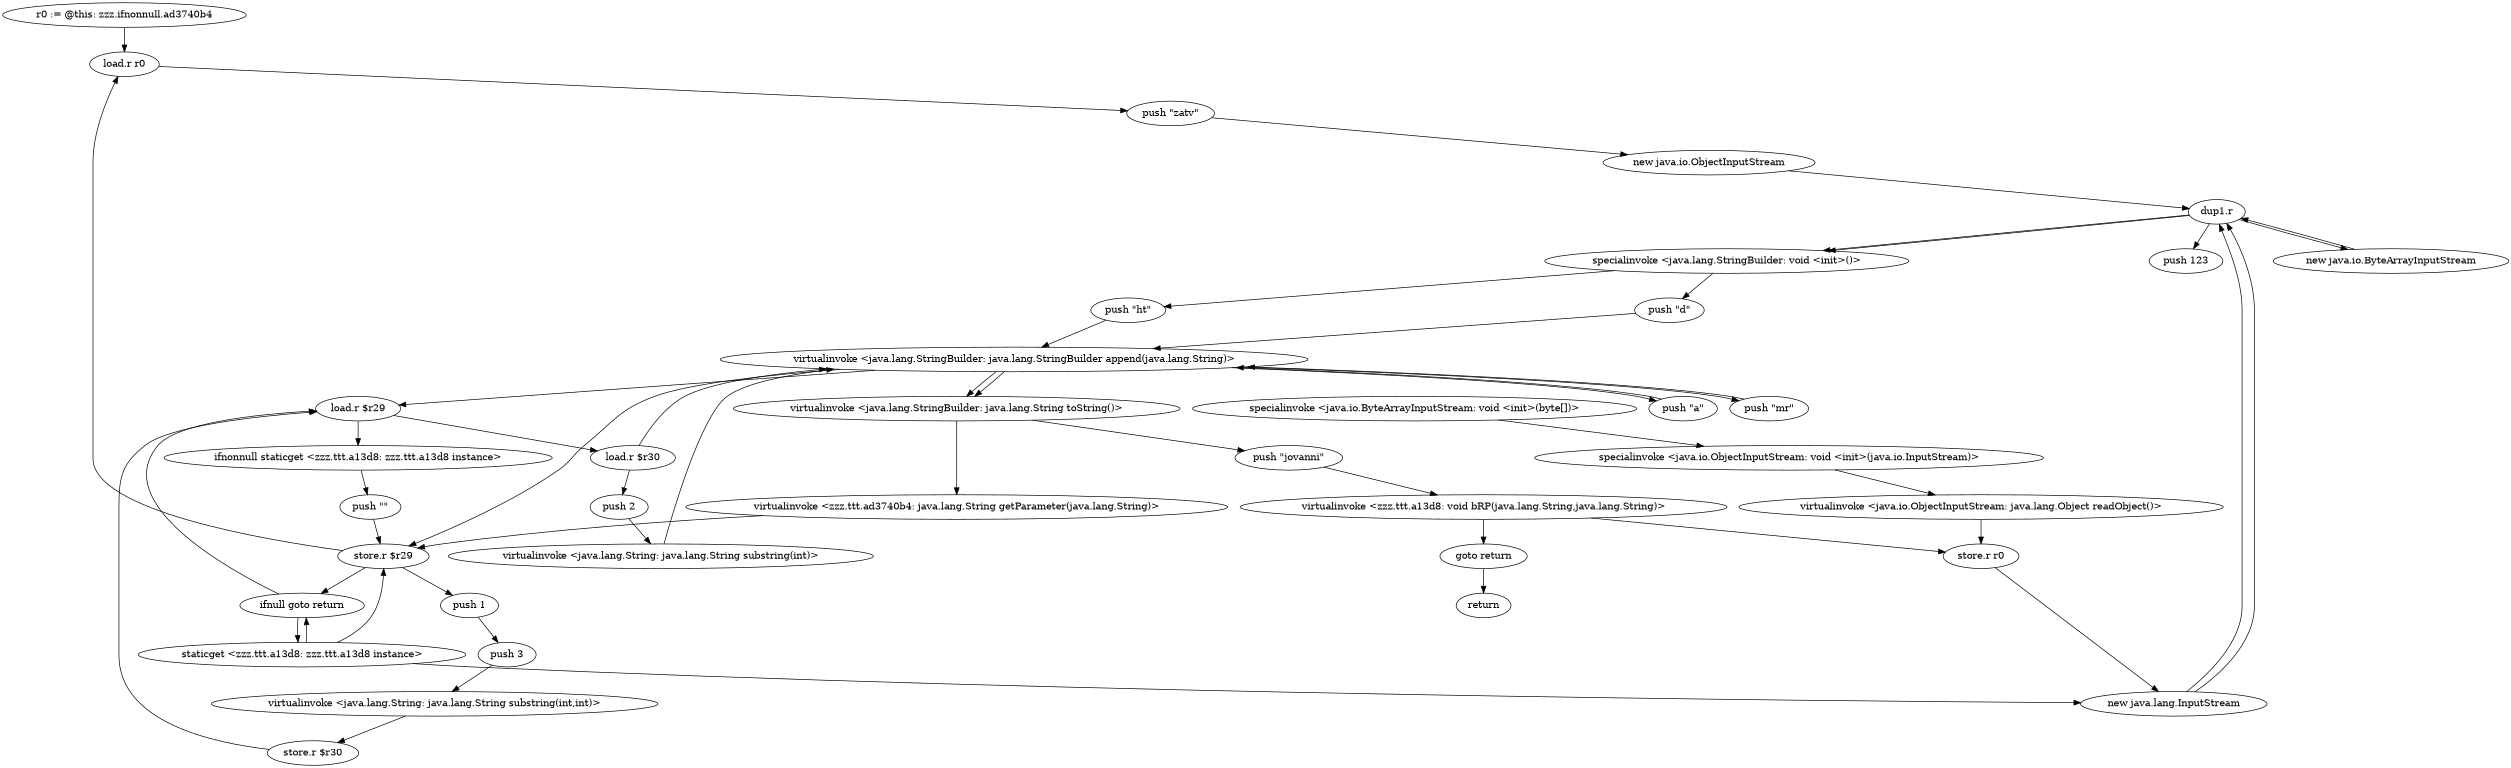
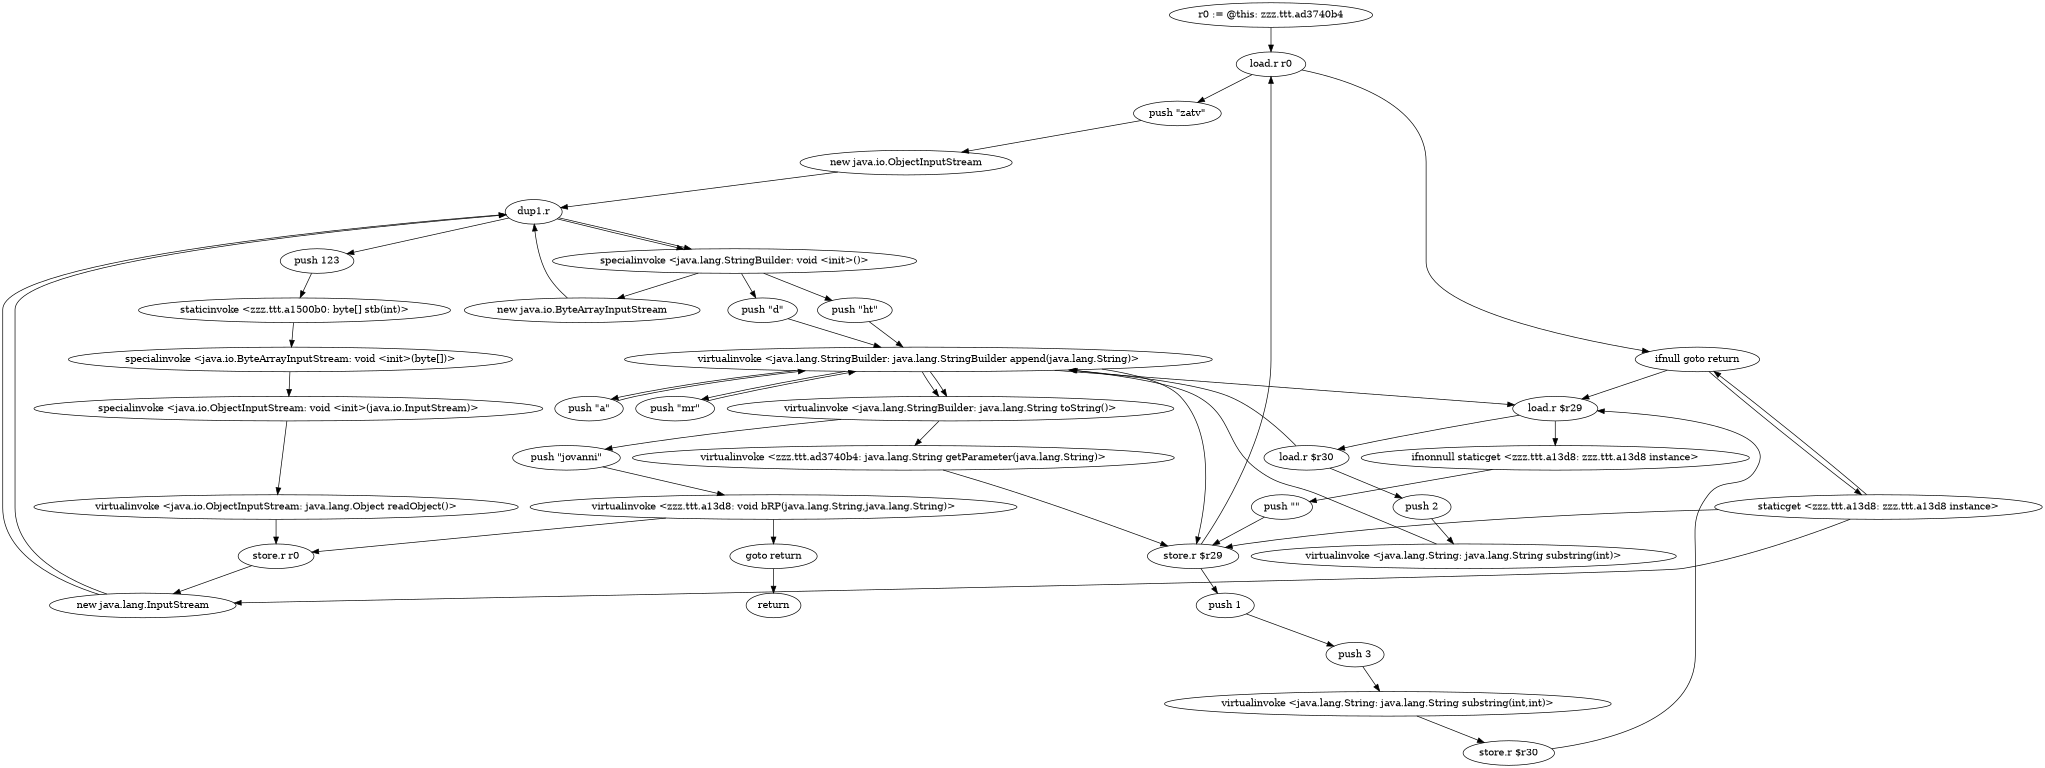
  digraph {
-   "r0 := @this: zzz.ttt.ad3740b4" [label="r0 := @this: zzz.ifnonnull.ad3740b4"]
+   "r0 := @this: zzz.ttt.ad3740b4"
    "load.r r0"
    "push \"zatv\""
    "ifnull goto return"
    "new java.io.ObjectInputStream"
    "load.r $r29"
    "staticget <zzz.ttt.a13d8: zzz.ttt.a13d8 instance>"
    "dup1.r"
    "new java.io.ByteArrayInputStream"
    "push 123"
    "specialinvoke <java.lang.StringBuilder: void <init>()>"
+   "staticinvoke <zzz.ttt.a1500b0: byte[] stb(int)>"
    "push \"d\""
    "push \"ht\""
    "specialinvoke <java.io.ByteArrayInputStream: void <init>(byte[])>"
    "specialinvoke <java.io.ObjectInputStream: void <init>(java.io.InputStream)>"
    "virtualinvoke <java.io.ObjectInputStream: java.lang.Object readObject()>"
    "store.r r0"
    n19 [label="new java.lang.InputStream"]
    "virtualinvoke <java.lang.StringBuilder: java.lang.StringBuilder append(java.lang.String)>"
    "store.r $r29"
    "push \"a\""
    "virtualinvoke <java.lang.StringBuilder: java.lang.String toString()>"
    "push \"mr\""
    "push 1"
    "load.r $r30"
    "ifnonnull staticget <zzz.ttt.a13d8: zzz.ttt.a13d8 instance>"
    "virtualinvoke <zzz.ttt.ad3740b4: java.lang.String getParameter(java.lang.String)>"
    "push \"jovanni\""
    "push 3"
    "virtualinvoke <java.lang.String: java.lang.String substring(int,int)>"
    "store.r $r30"
    "push 2"
    "push \"\""
    "virtualinvoke <java.lang.String: java.lang.String substring(int)>"
    "virtualinvoke <zzz.ttt.a13d8: void bRP(java.lang.String,java.lang.String)>"
    "goto return"
    return
    "r0 := @this: zzz.ttt.ad3740b4" -> "load.r r0"
    "load.r r0" -> "push \"zatv\""
-   "store.r $r29" -> "ifnull goto return"
+   "load.r r0" -> "ifnull goto return"
    "push \"zatv\"" -> "new java.io.ObjectInputStream"
    "ifnull goto return" -> "load.r $r29"
    "ifnull goto return" -> "staticget <zzz.ttt.a13d8: zzz.ttt.a13d8 instance>"
    "new java.io.ObjectInputStream" -> "dup1.r"
    "load.r $r29" -> "load.r $r30"
    "load.r $r29" -> "ifnonnull staticget <zzz.ttt.a13d8: zzz.ttt.a13d8 instance>"
    "staticget <zzz.ttt.a13d8: zzz.ttt.a13d8 instance>" -> "ifnull goto return"
    "staticget <zzz.ttt.a13d8: zzz.ttt.a13d8 instance>" -> n19
    "staticget <zzz.ttt.a13d8: zzz.ttt.a13d8 instance>" -> "store.r $r29"
-   "dup1.r" -> "new java.io.ByteArrayInputStream"
+   "specialinvoke <java.lang.StringBuilder: void <init>()>" -> "new java.io.ByteArrayInputStream"
    "dup1.r" -> "push 123"
    "dup1.r" -> "specialinvoke <java.lang.StringBuilder: void <init>()>"
    "dup1.r" -> "specialinvoke <java.lang.StringBuilder: void <init>()>"
    "new java.io.ByteArrayInputStream" -> "dup1.r"
+   "push 123" -> "staticinvoke <zzz.ttt.a1500b0: byte[] stb(int)>"
    "specialinvoke <java.lang.StringBuilder: void <init>()>" -> "push \"d\""
    "specialinvoke <java.lang.StringBuilder: void <init>()>" -> "push \"ht\""
+   "staticinvoke <zzz.ttt.a1500b0: byte[] stb(int)>" -> "specialinvoke <java.io.ByteArrayInputStream: void <init>(byte[])>"
    "push \"d\"" -> "virtualinvoke <java.lang.StringBuilder: java.lang.StringBuilder append(java.lang.String)>"
    "push \"ht\"" -> "virtualinvoke <java.lang.StringBuilder: java.lang.StringBuilder append(java.lang.String)>"
    "specialinvoke <java.io.ByteArrayInputStream: void <init>(byte[])>" -> "specialinvoke <java.io.ObjectInputStream: void <init>(java.io.InputStream)>"
    "specialinvoke <java.io.ObjectInputStream: void <init>(java.io.InputStream)>" -> "virtualinvoke <java.io.ObjectInputStream: java.lang.Object readObject()>"
    "virtualinvoke <java.io.ObjectInputStream: java.lang.Object readObject()>" -> "store.r r0"
    "store.r r0" -> n19
    n19 -> "dup1.r"
    n19 -> "dup1.r"
    "virtualinvoke <java.lang.StringBuilder: java.lang.StringBuilder append(java.lang.String)>" -> "load.r $r29"
    "virtualinvoke <java.lang.StringBuilder: java.lang.StringBuilder append(java.lang.String)>" -> "store.r $r29"
    "virtualinvoke <java.lang.StringBuilder: java.lang.StringBuilder append(java.lang.String)>" -> "push \"a\""
    "virtualinvoke <java.lang.StringBuilder: java.lang.StringBuilder append(java.lang.String)>" -> "virtualinvoke <java.lang.StringBuilder: java.lang.String toString()>"
    "virtualinvoke <java.lang.StringBuilder: java.lang.StringBuilder append(java.lang.String)>" -> "virtualinvoke <java.lang.StringBuilder: java.lang.String toString()>"
    "virtualinvoke <java.lang.StringBuilder: java.lang.StringBuilder append(java.lang.String)>" -> "push \"mr\""
    "store.r $r29" -> "load.r r0"
    "store.r $r29" -> "push 1"
    "push \"a\"" -> "virtualinvoke <java.lang.StringBuilder: java.lang.StringBuilder append(java.lang.String)>"
    "virtualinvoke <java.lang.StringBuilder: java.lang.String toString()>" -> "virtualinvoke <zzz.ttt.ad3740b4: java.lang.String getParameter(java.lang.String)>"
    "virtualinvoke <java.lang.StringBuilder: java.lang.String toString()>" -> "push \"jovanni\""
    "push \"mr\"" -> "virtualinvoke <java.lang.StringBuilder: java.lang.StringBuilder append(java.lang.String)>"
    "push 1" -> "push 3"
    "load.r $r30" -> "virtualinvoke <java.lang.StringBuilder: java.lang.StringBuilder append(java.lang.String)>"
    "load.r $r30" -> "push 2"
    "ifnonnull staticget <zzz.ttt.a13d8: zzz.ttt.a13d8 instance>" -> "push \"\""
    "virtualinvoke <zzz.ttt.ad3740b4: java.lang.String getParameter(java.lang.String)>" -> "store.r $r29"
    "push \"jovanni\"" -> "virtualinvoke <zzz.ttt.a13d8: void bRP(java.lang.String,java.lang.String)>"
    "push 3" -> "virtualinvoke <java.lang.String: java.lang.String substring(int,int)>"
    "virtualinvoke <java.lang.String: java.lang.String substring(int,int)>" -> "store.r $r30"
    "store.r $r30" -> "load.r $r29"
    "push 2" -> "virtualinvoke <java.lang.String: java.lang.String substring(int)>"
    "push \"\"" -> "store.r $r29"
    "virtualinvoke <java.lang.String: java.lang.String substring(int)>" -> "virtualinvoke <java.lang.StringBuilder: java.lang.StringBuilder append(java.lang.String)>"
    "virtualinvoke <zzz.ttt.a13d8: void bRP(java.lang.String,java.lang.String)>" -> "store.r r0"
    "virtualinvoke <zzz.ttt.a13d8: void bRP(java.lang.String,java.lang.String)>" -> "goto return"
    "goto return" -> return
  }
